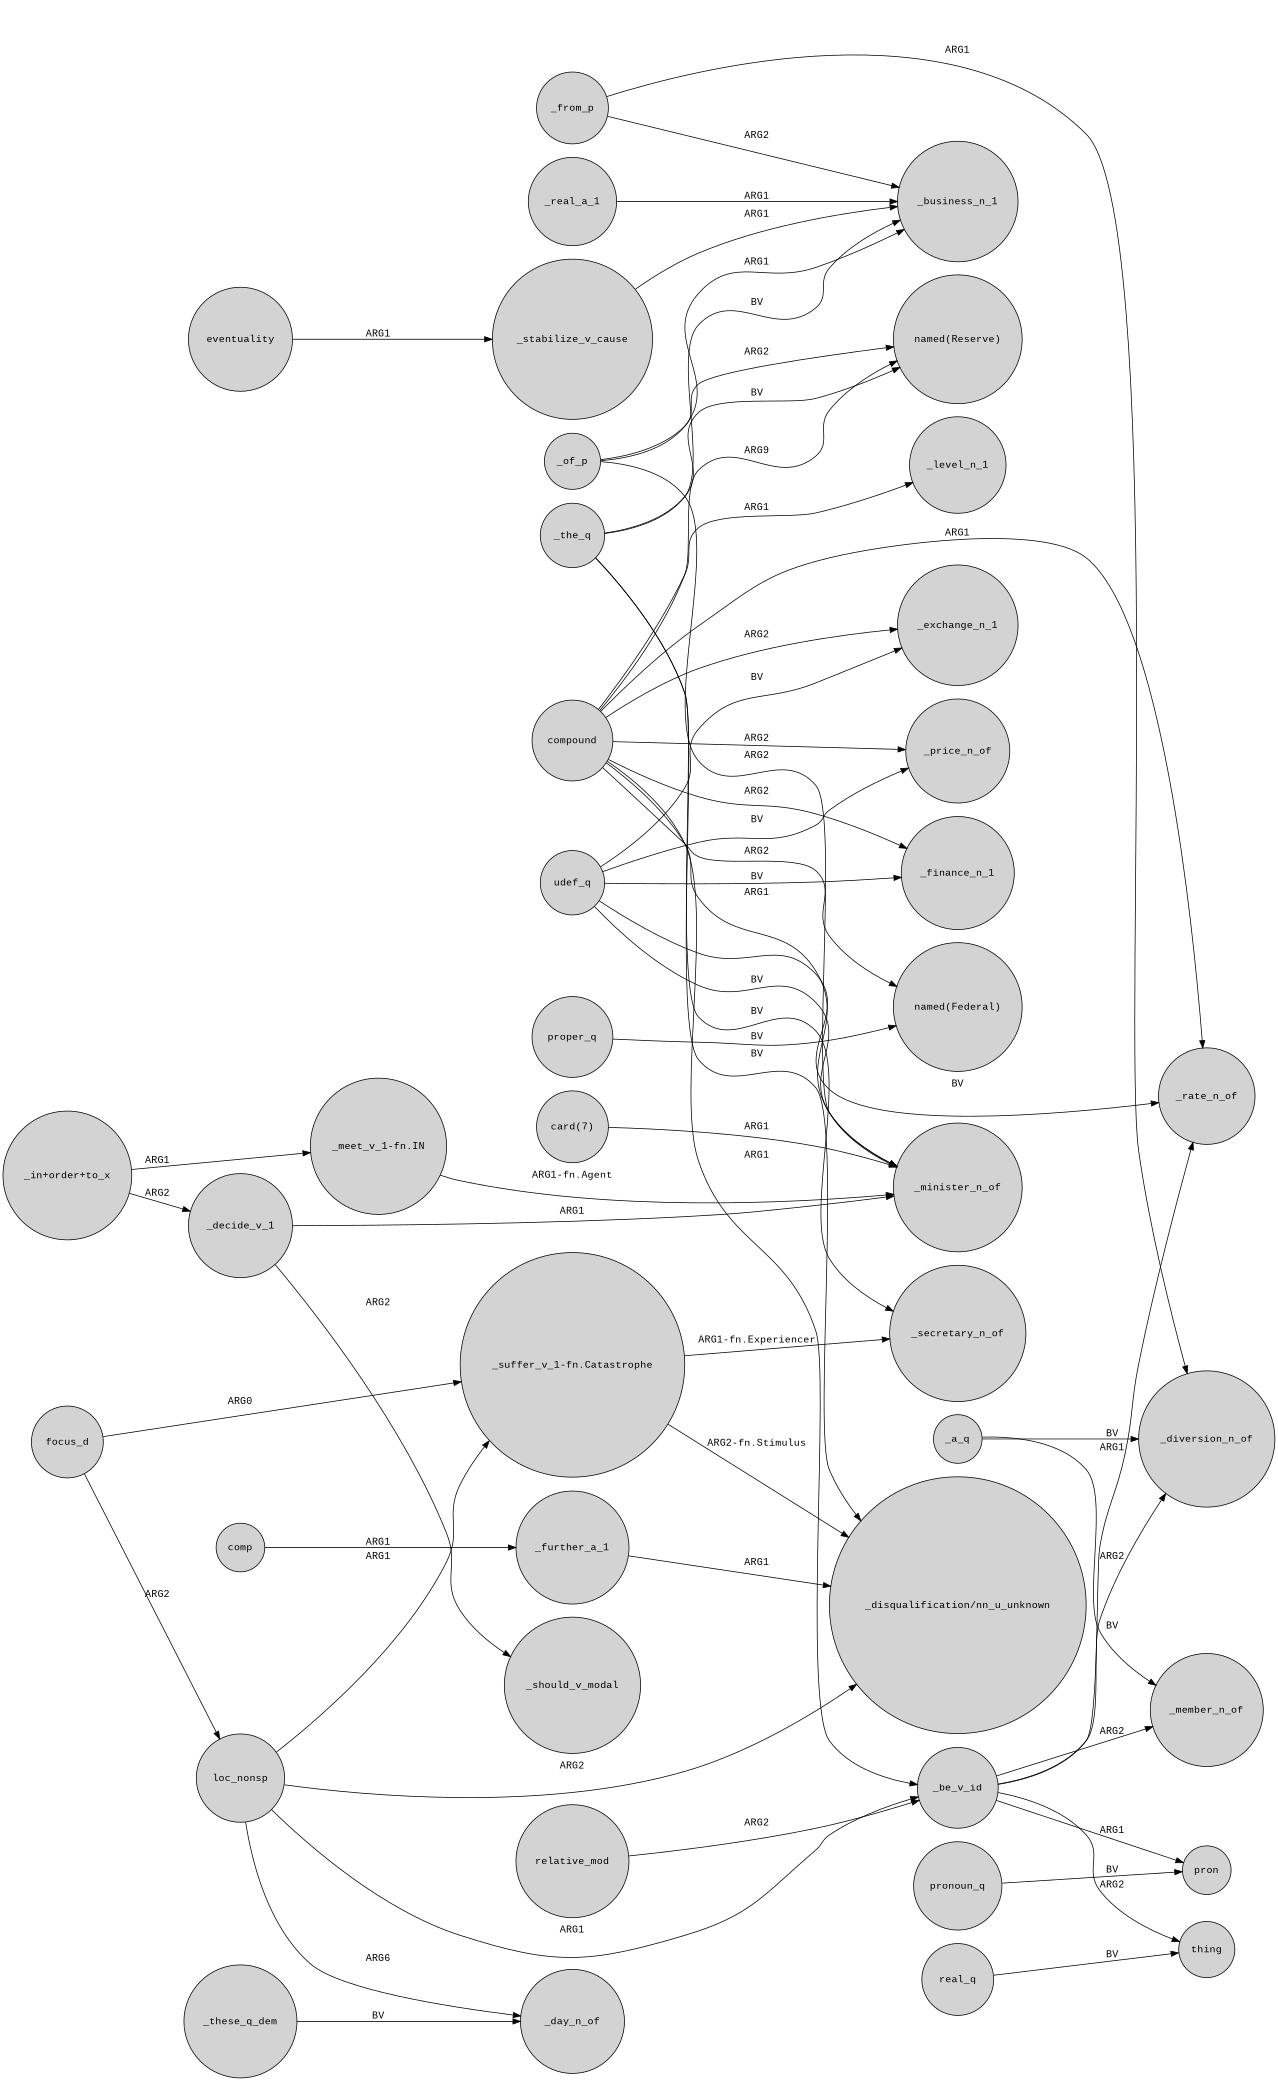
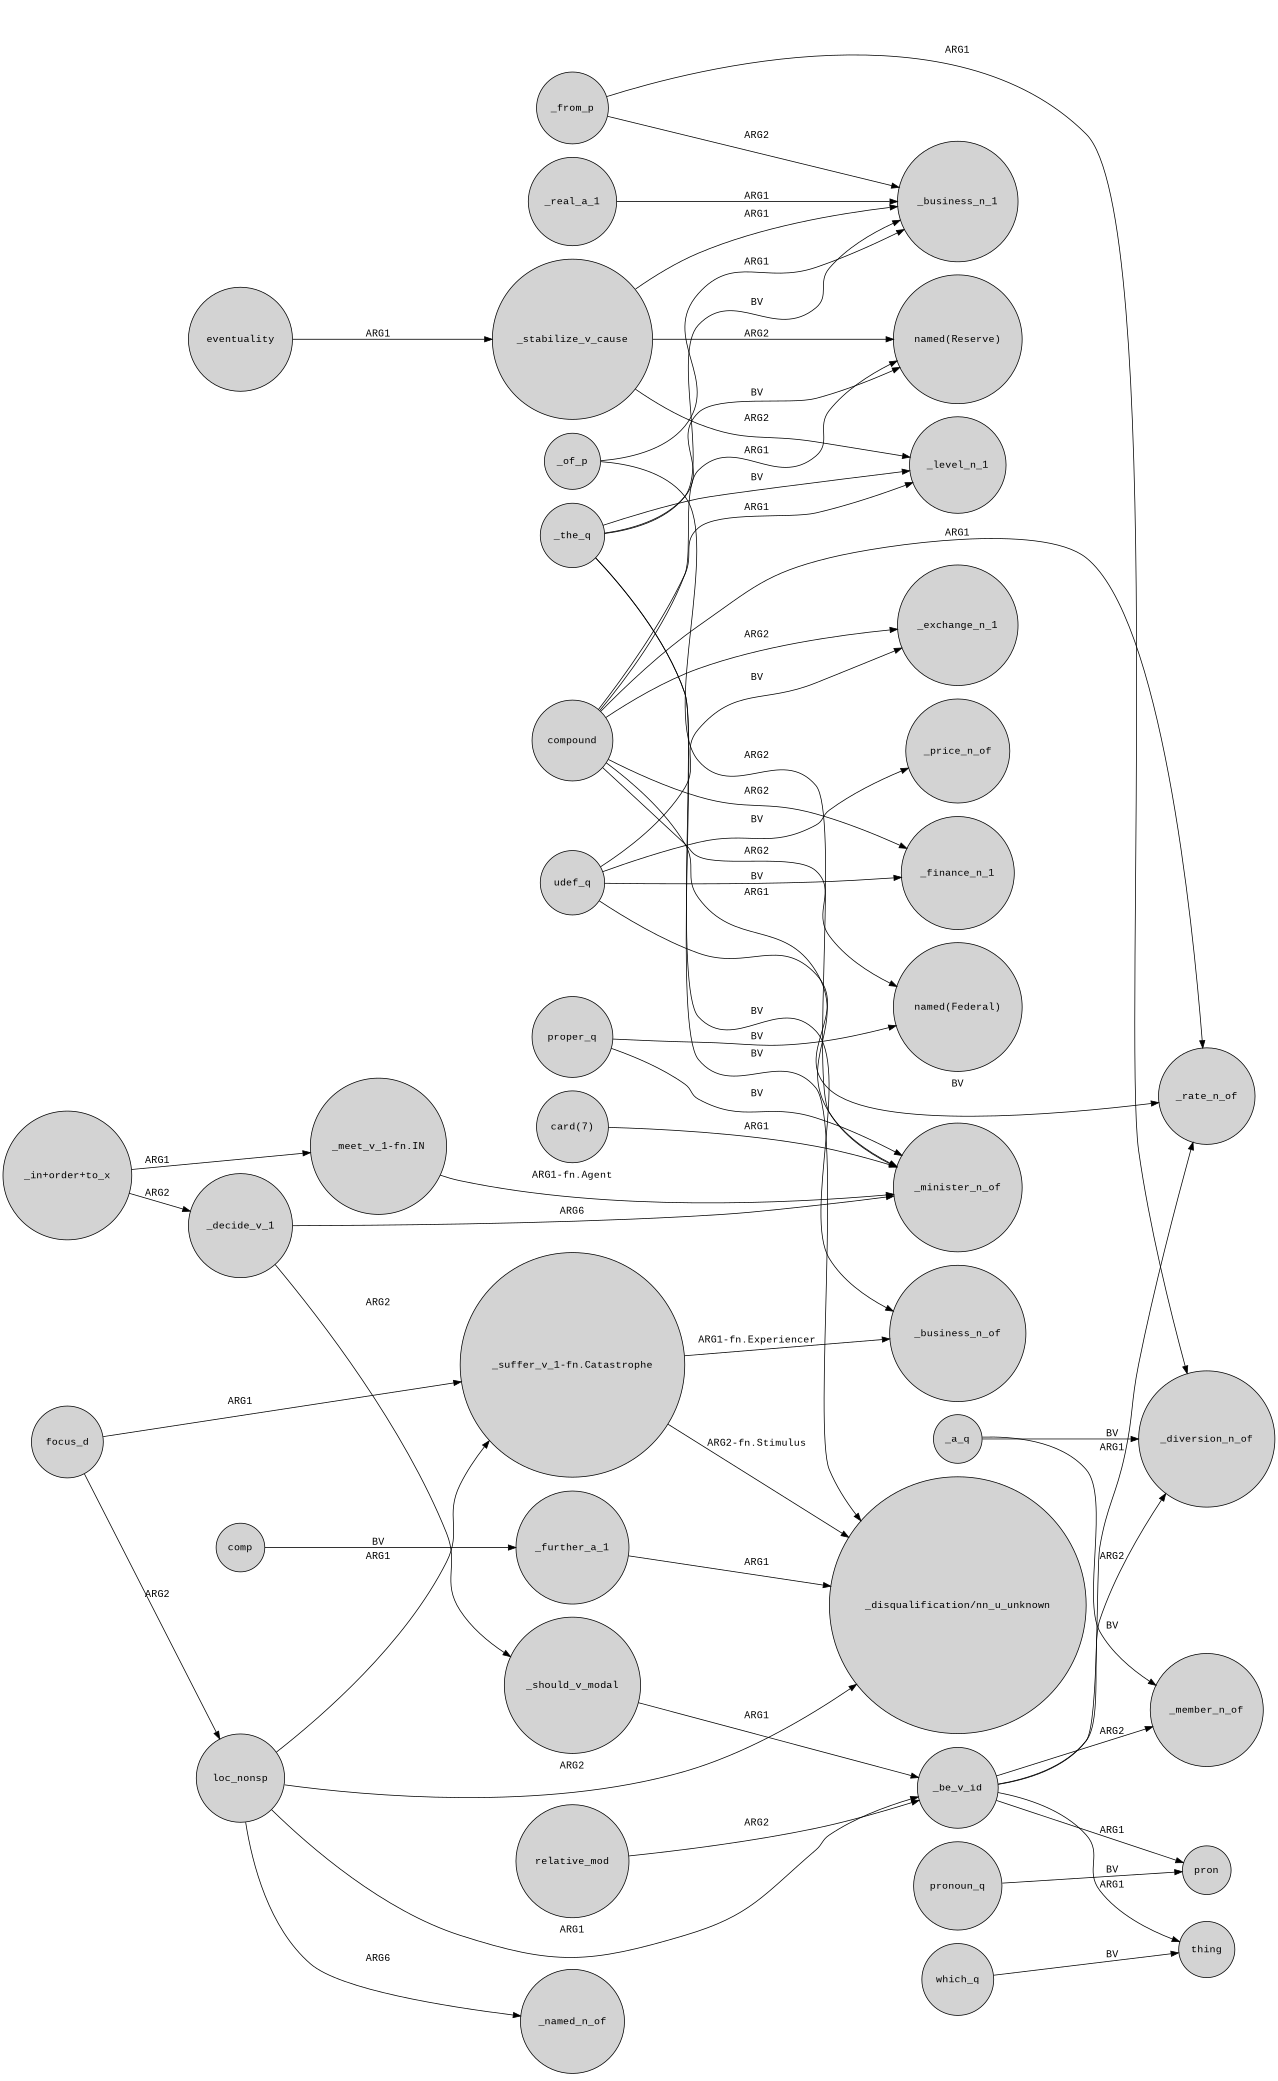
  digraph {
    fontname="Liberation Mono"
    rankdir=LR
    node [fontname="Liberation Mono" shape=circle style=filled]
    edge [fontname="Liberation Mono"]
    compound
    "named(Reserve)"
    _price_n_of
    _minister_n_of
    _finance_n_1
    _rate_n_of
    _level_n_1
    _exchange_n_1
    "named(Federal)"
    _the_q
    _business_n_1
-   _secretary_n_of
+   _secretary_n_of [label=_business_n_of]
    "_disqualification/nn_u_unknown"
    focus_d
    loc_nonsp
    "_suffer_v_1-fn.Catastrophe"
    _be_v_id
-   _day_n_of
+   _day_n_of [label=_named_n_of]
    _member_n_of
    _diversion_n_of
    pron
    thing
    _further_a_1
    "_in+order+to_x"
    _decide_v_1
    "_meet_v_1-fn.IN"
    _should_v_modal
    udef_q
    _of_p
    relative_mod
    _stabilize_v_cause
    _real_a_1
-   _these_q_dem
    "card(7)"
    pronoun_q
    comp
    proper_q
    eventuality
    _from_p
    _a_q
-   which_q [label=real_q]
-   compound -> "named(Reserve)" [label=ARG9]
-   compound -> _price_n_of [label=ARG2]
+   which_q
+   compound -> "named(Reserve)" [label=ARG1]
    compound -> _minister_n_of [label=ARG1]
    compound -> _finance_n_1 [label=ARG2]
    compound -> _rate_n_of [label=ARG1]
    compound -> _level_n_1 [label=ARG1]
    compound -> _exchange_n_1 [label=ARG2]
    compound -> "named(Federal)" [label=ARG2]
    _the_q -> "named(Reserve)" [label=BV]
+   _the_q -> _level_n_1 [label=BV]
    _the_q -> _business_n_1 [label=BV]
    _the_q -> _secretary_n_of [label=BV]
    _the_q -> "_disqualification/nn_u_unknown" [label=BV]
    focus_d -> loc_nonsp [label=ARG2]
-   focus_d -> "_suffer_v_1-fn.Catastrophe" [label=ARG0]
+   focus_d -> "_suffer_v_1-fn.Catastrophe" [label=ARG1]
    loc_nonsp -> "_disqualification/nn_u_unknown" [label=ARG2]
    loc_nonsp -> "_suffer_v_1-fn.Catastrophe" [label=ARG1]
    loc_nonsp -> _be_v_id [label=ARG1]
    loc_nonsp -> _day_n_of [label=ARG6]
    "_suffer_v_1-fn.Catastrophe" -> _secretary_n_of [label="ARG1-fn.Experiencer"]
    "_suffer_v_1-fn.Catastrophe" -> "_disqualification/nn_u_unknown" [label="ARG2-fn.Stimulus"]
    _be_v_id -> _rate_n_of [label=ARG1]
    _be_v_id -> _member_n_of [label=ARG2]
    _be_v_id -> _diversion_n_of [label=ARG2]
    _be_v_id -> pron [label=ARG1]
-   _be_v_id -> thing [label=ARG2]
+   _be_v_id -> thing [label=ARG1]
    _further_a_1 -> "_disqualification/nn_u_unknown" [label=ARG1]
    "_in+order+to_x" -> _decide_v_1 [label=ARG2]
    "_in+order+to_x" -> "_meet_v_1-fn.IN" [label=ARG1]
-   _decide_v_1 -> _minister_n_of [label=ARG1]
+   _decide_v_1 -> _minister_n_of [label=ARG6]
    _decide_v_1 -> _should_v_modal [label=ARG2]
    "_meet_v_1-fn.IN" -> _minister_n_of [label="ARG1-fn.Agent"]
-   compound -> _be_v_id [label=ARG1]
+   _should_v_modal -> _be_v_id [label=ARG1]
    udef_q -> _price_n_of [label=BV]
-   udef_q -> _minister_n_of [label=BV]
+   proper_q -> _minister_n_of [label=BV]
    udef_q -> _finance_n_1 [label=BV]
    udef_q -> _rate_n_of [label=BV]
    udef_q -> _exchange_n_1 [label=BV]
-   _of_p -> "named(Reserve)" [label=ARG2]
+   _stabilize_v_cause -> "named(Reserve)" [label=ARG2]
    _of_p -> _minister_n_of [label=ARG2]
    _of_p -> _business_n_1 [label=ARG1]
    relative_mod -> _be_v_id [label=ARG2]
+   _stabilize_v_cause -> _level_n_1 [label=ARG2]
    _stabilize_v_cause -> _business_n_1 [label=ARG1]
    _real_a_1 -> _business_n_1 [label=ARG1]
-   _these_q_dem -> _day_n_of [label=BV]
    "card(7)" -> _minister_n_of [label=ARG1]
    pronoun_q -> pron [label=BV]
-   comp -> _further_a_1 [label=ARG1]
+   comp -> _further_a_1 [label=BV]
    proper_q -> "named(Federal)" [label=BV]
    eventuality -> _stabilize_v_cause [label=ARG1]
    _from_p -> _business_n_1 [label=ARG2]
    _from_p -> _diversion_n_of [label=ARG1]
    _a_q -> _member_n_of [label=BV]
    _a_q -> _diversion_n_of [label=BV]
    which_q -> thing [label=BV]
  }
